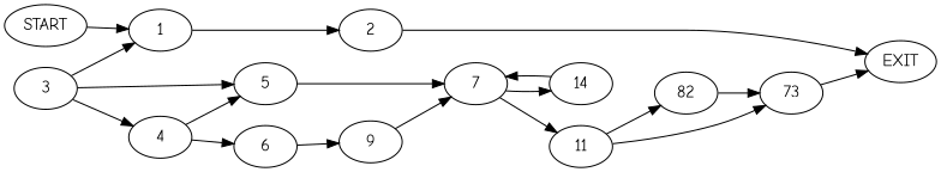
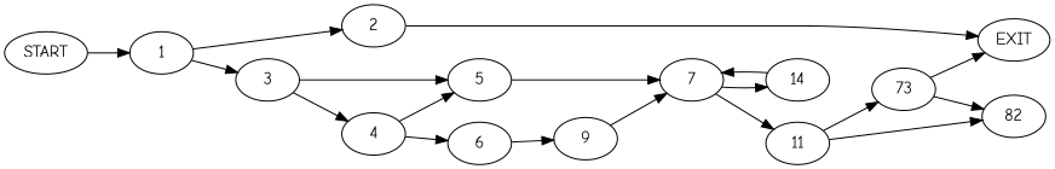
  digraph {
    fontname="Comic Neue"
    rankdir=LR
    node [fontname="Comic Neue"]
    edge [fontname="Comic Neue"]
    n1 [label=START]
    1
    2
    3
    n5 [label=EXIT]
    4
    5
    6
    7
    9
    n11 [label=14]
    11
    n13 [label=82]
    n14 [label=73]
    n1 -> 1
    1 -> 2
-   3 -> 1
+   1 -> 3
    2 -> n5
    3 -> 4
    3 -> 5
    4 -> 5
    4 -> 6
    5 -> 7
    6 -> 9
    7 -> n11
    7 -> 11
    9 -> 7
    n11 -> 7
    11 -> n13
    11 -> n14
-   n13 -> n14
+   n14 -> n13
    n14 -> n5
  }
